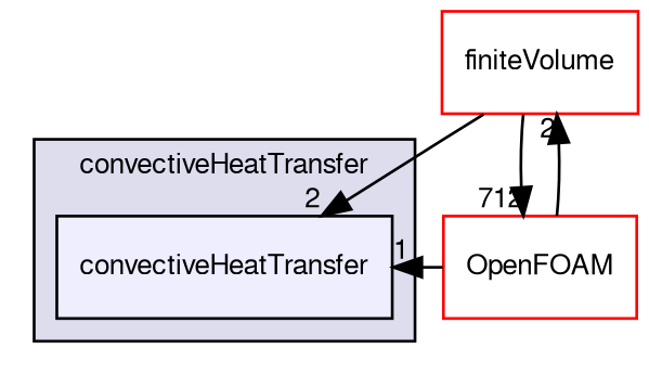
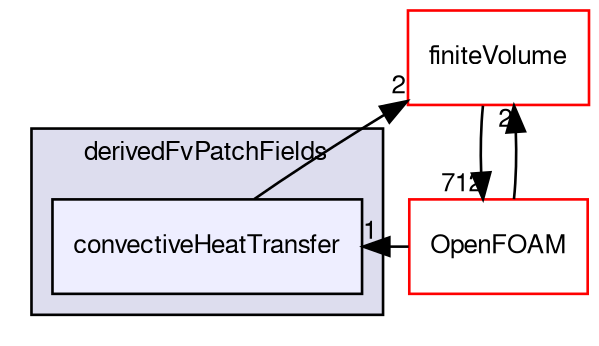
  digraph {
    compound=true
    node [fontname=FreeSans fontsize=10 shape=box color=red]
    edge [headlabel=2 labeldistance=1.5 labelfontname=FreeSans labelfontsize=10]
    n1 [fillcolor="#eeeeff" label=convectiveHeatTransfer pencolor=black style=filled color=""]
    n2 [label=finiteVolume]
    n3 [label=OpenFOAM]
    subgraph cluster_1 {
      bgcolor="#ddddee"
      fontname=FreeSans
      fontsize=10
-     label=convectiveHeatTransfer
+     label=derivedFvPatchFields
      pencolor=black
      n1
    }
-   n2 -> n1
+   n1 -> n2
    n2 -> n3 [headlabel=712]
    n3 -> n1 [headlabel=1]
    n3 -> n2
  }
